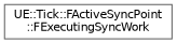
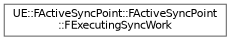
  digraph {
    rankdir=LR
-   n1 [color=grey40 fillcolor=white fontname=Helvetica fontsize=10 height=0.2 label="UE::Tick::FActiveSyncPoint\l::FExecutingSyncWork" shape=box style=filled width=0.4]
+   n1 [color=grey40 fillcolor=white fontname=Helvetica fontsize=10 height=0.2 label="UE::FActiveSyncPoint::FActiveSyncPoint\l::FExecutingSyncWork" shape=box style=filled width=0.4]
  }
